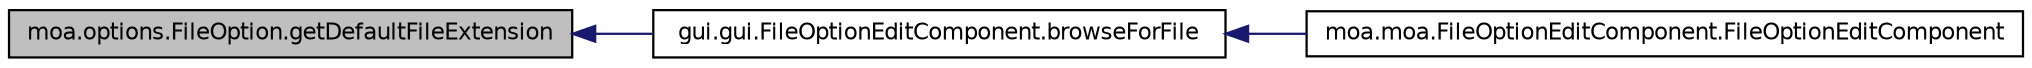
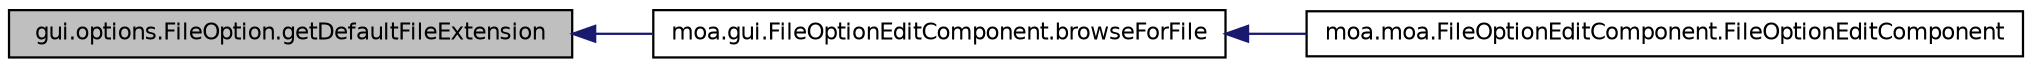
  digraph {
    rankdir=LR
    node [color=black fillcolor=white fontname=Helvetica fontsize=10 shape=record style=filled]
    edge [color=midnightblue dir=back fontname=Helvetica fontsize=10 labelfontname=Helvetica labelfontsize=10 style=solid]
-   n1 [fillcolor=grey75 fontcolor=black height=0.2 label="moa.options.FileOption.getDefaultFileExtension" width=0.4]
-   n2 [height=0.2 label="gui.gui.FileOptionEditComponent.browseForFile" width=0.4]
+   n1 [fillcolor=grey75 fontcolor=black height=0.2 label="gui.options.FileOption.getDefaultFileExtension" width=0.4]
+   n2 [height=0.2 label="moa.gui.FileOptionEditComponent.browseForFile" width=0.4]
    n3 [height=0.2 label="moa.moa.FileOptionEditComponent.FileOptionEditComponent" width=0.4]
    n1 -> n2
    n2 -> n3
  }
